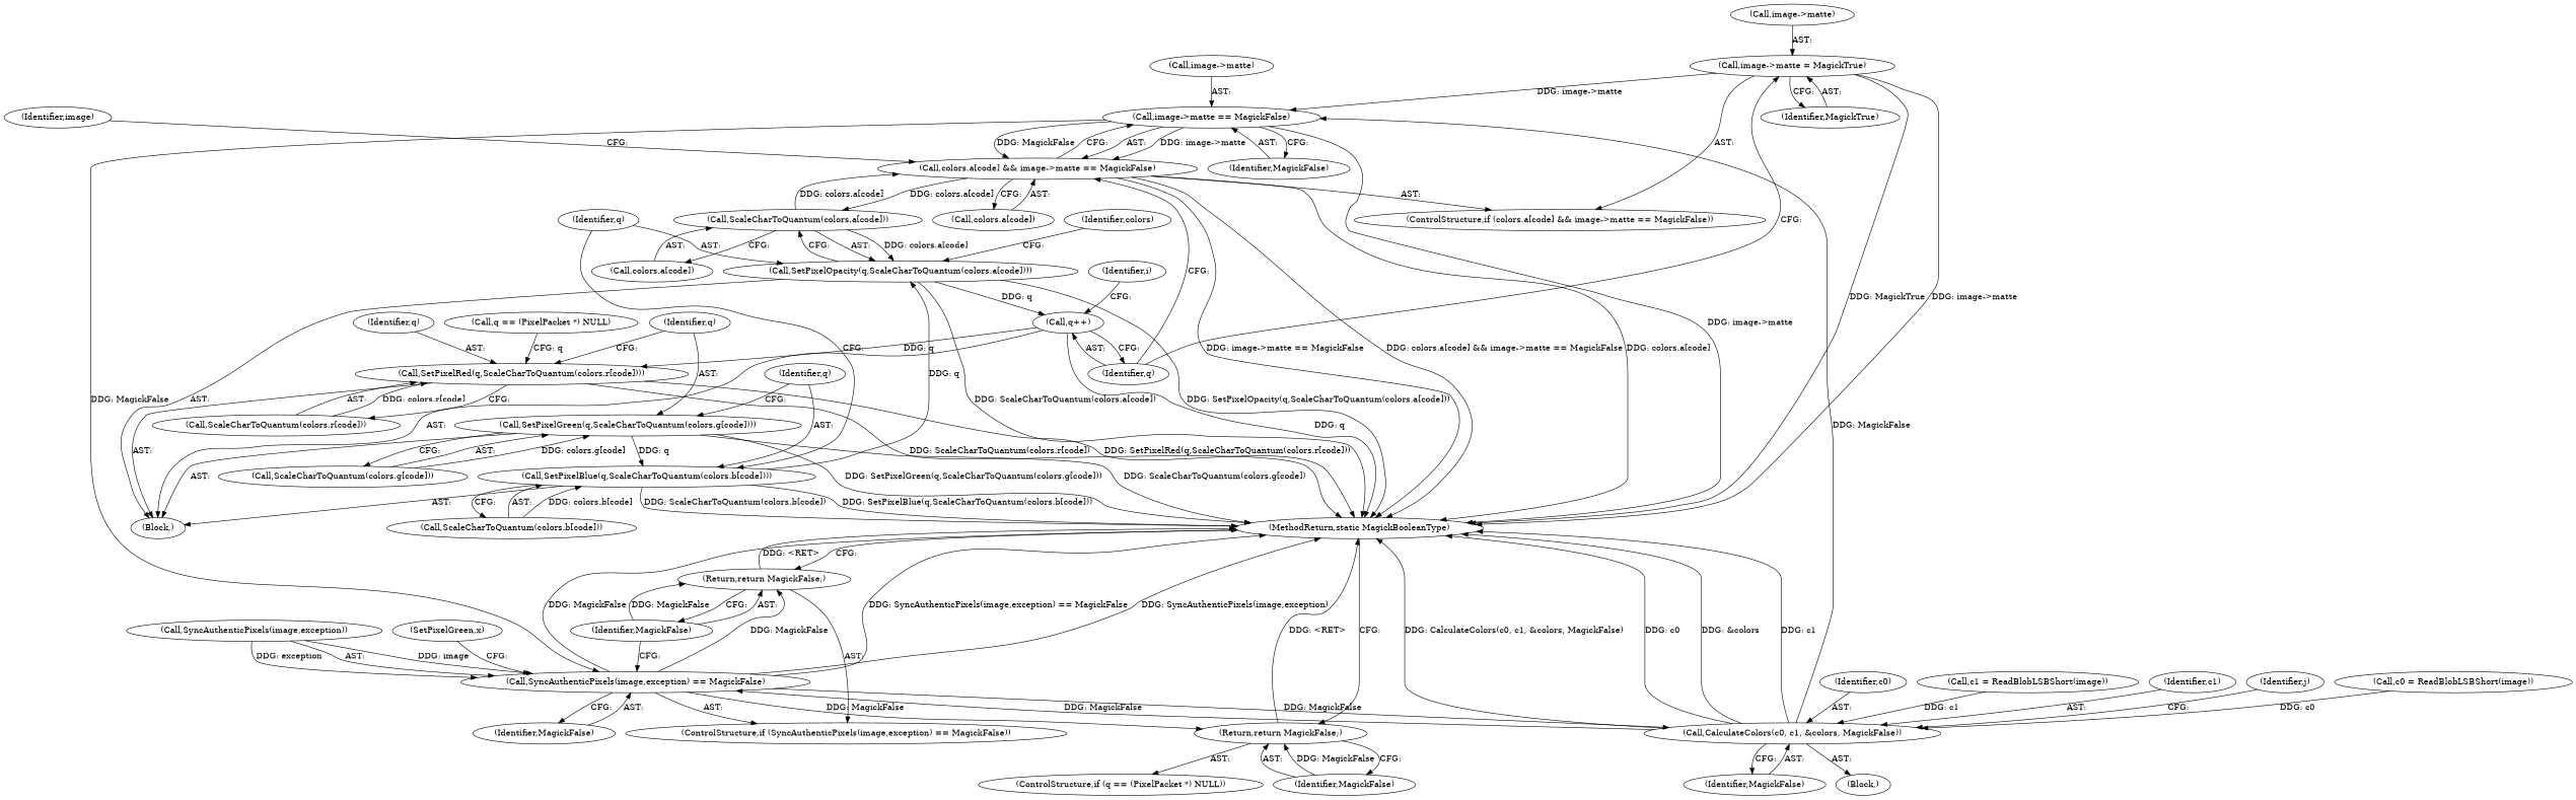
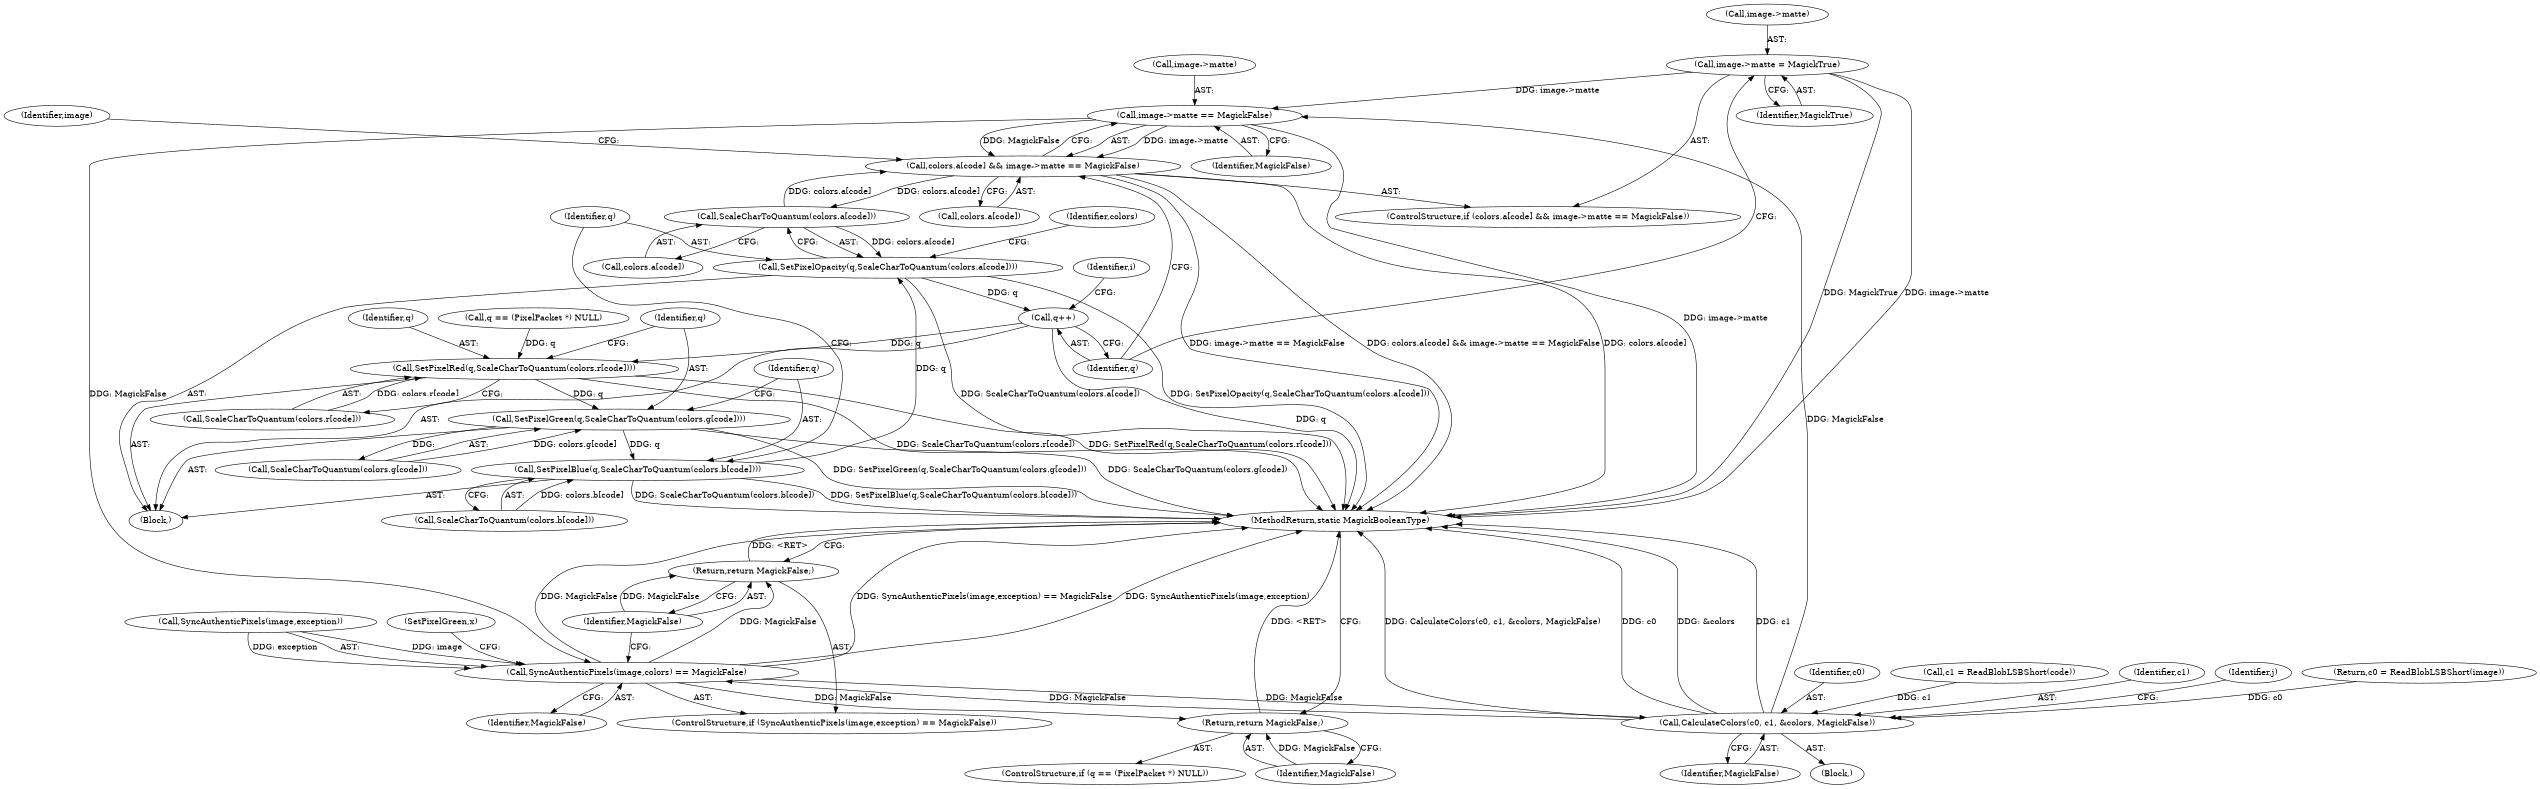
  digraph {
    n1 [label="(Call,image->matte = MagickTrue)"]
    n2 [label="(Call,image->matte == MagickFalse)"]
    n3 [label="(Identifier,MagickTrue)"]
    n4 [label="(MethodReturn,static MagickBooleanType)"]
    n5 [label="(ControlStructure,if (colors.a[code] && image->matte == MagickFalse))"]
    n6 [label="(Call,colors.a[code] && image->matte == MagickFalse)"]
-   n7 [label="(Call,SyncAuthenticPixels(image,exception) == MagickFalse)"]
+   n7 [label="(Call,SyncAuthenticPixels(image,colors) == MagickFalse)"]
    n8 [label="(Identifier,MagickFalse)"]
    n9 [label="(Return,return MagickFalse;)"]
    n10 [label="(Return,return MagickFalse;)"]
    n11 [label="(Call,ScaleCharToQuantum(colors.a[code]))"]
    n12 [label="(Call,colors.a[code])"]
    n13 [label="(Call,CalculateColors(c0, c1, &colors, MagickFalse))"]
    n14 [label="(ControlStructure,if (SyncAuthenticPixels(image,exception) == MagickFalse))"]
    n15 [label="(Identifier,MagickFalse)"]
    n16 [label="(Call,SetPixelOpacity(q,ScaleCharToQuantum(colors.a[code])))"]
    n17 [label="(Call,colors.a[code])"]
    n18 [label="(Call,q++)"]
    n19 [label="(Block,)"]
    n20 [label="(Call,SetPixelRed(q,ScaleCharToQuantum(colors.r[code])))"]
    n21 [label="(Identifier,q)"]
    n22 [label="(Call,SetPixelGreen(q,ScaleCharToQuantum(colors.g[code])))"]
    n23 [label="(Call,ScaleCharToQuantum(colors.r[code]))"]
    n24 [label="(Call,SetPixelBlue(q,ScaleCharToQuantum(colors.b[code])))"]
    n25 [label="(Call,ScaleCharToQuantum(colors.g[code]))"]
    n26 [label="(Call,ScaleCharToQuantum(colors.b[code]))"]
    n27 [label="(Identifier,MagickFalse)"]
    n28 [label="(ControlStructure,if (q == (PixelPacket *) NULL))"]
    n29 [label="(Identifier,MagickFalse)"]
    n30 [label="(Block,)"]
    n31 [label="(Identifier,MagickFalse)"]
    n32 [label="(Call,SyncAuthenticPixels(image,exception))"]
    n33 [label="(Identifier,image)"]
    n34 [label="(Identifier,c0)"]
    n35 [label="(Identifier,q)"]
    n36 [label="(Call,q == (PixelPacket *) NULL)"]
    n37 [label="(Call,image->matte)"]
-   n38 [label="(Call,c1 = ReadBlobLSBShort(image))"]
+   n38 [label="(Call,c1 = ReadBlobLSBShort(code))"]
    n39 [label="(Identifier,q)"]
    n40 [label="(Identifier,q)"]
    n41 [label="(Identifier,c1)"]
    n42 [label="(Identifier,j)"]
    n43 [label="(Call,image->matte)"]
-   n44 [label="(Call,c0 = ReadBlobLSBShort(image))"]
+   n44 [label="(Return,c0 = ReadBlobLSBShort(image))"]
    n45 [label="(Identifier,colors)"]
    n46 [label="(SetPixelGreen,x)"]
    n47 [label="(Identifier,i)"]
    n48 [label="(Identifier,q)"]
    n1 -> n2 [label="DDG: image->matte"]
    n1 -> n3 [label="CFG: "]
    n1 -> n4 [label="DDG: MagickTrue"]
    n1 -> n4 [label="DDG: image->matte"]
    n1 -> n5 [label="AST: "]
    n2 -> n4 [label="DDG: image->matte"]
    n2 -> n6 [label="AST: "]
    n2 -> n6 [label="DDG: image->matte"]
    n2 -> n6 [label="DDG: MagickFalse"]
    n2 -> n7 [label="DDG: MagickFalse"]
    n2 -> n8 [label="CFG: "]
    n3 -> n1 [label="AST: "]
    n4 -> n9 [label="CFG: "]
    n4 -> n10 [label="CFG: "]
    n6 -> n2 [label="CFG: "]
    n6 -> n4 [label="DDG: colors.a[code]"]
    n6 -> n4 [label="DDG: image->matte == MagickFalse"]
    n6 -> n4 [label="DDG: colors.a[code] && image->matte == MagickFalse"]
    n6 -> n5 [label="AST: "]
    n6 -> n11 [label="DDG: colors.a[code]"]
    n6 -> n12 [label="CFG: "]
    n7 -> n4 [label="DDG: SyncAuthenticPixels(image,exception) == MagickFalse"]
    n7 -> n4 [label="DDG: SyncAuthenticPixels(image,exception)"]
    n7 -> n4 [label="DDG: MagickFalse"]
    n7 -> n9 [label="DDG: MagickFalse"]
    n7 -> n10 [label="DDG: MagickFalse"]
    n7 -> n13 [label="DDG: MagickFalse"]
    n7 -> n14 [label="AST: "]
    n7 -> n15 [label="CFG: "]
    n8 -> n2 [label="AST: "]
    n9 -> n4 [label="DDG: <RET>"]
    n9 -> n27 [label="CFG: "]
    n9 -> n28 [label="AST: "]
    n10 -> n4 [label="DDG: <RET>"]
    n10 -> n14 [label="AST: "]
    n10 -> n31 [label="CFG: "]
    n11 -> n6 [label="DDG: colors.a[code]"]
    n11 -> n16 [label="AST: "]
    n11 -> n16 [label="DDG: colors.a[code]"]
    n11 -> n17 [label="CFG: "]
    n12 -> n6 [label="AST: "]
    n13 -> n2 [label="DDG: MagickFalse"]
    n13 -> n4 [label="DDG: CalculateColors(c0, c1, &colors, MagickFalse)"]
    n13 -> n4 [label="DDG: c0"]
    n13 -> n4 [label="DDG: &colors"]
    n13 -> n4 [label="DDG: c1"]
    n13 -> n7 [label="DDG: MagickFalse"]
    n13 -> n29 [label="CFG: "]
    n13 -> n30 [label="AST: "]
    n15 -> n7 [label="AST: "]
    n16 -> n4 [label="DDG: ScaleCharToQuantum(colors.a[code])"]
    n16 -> n4 [label="DDG: SetPixelOpacity(q,ScaleCharToQuantum(colors.a[code]))"]
    n16 -> n11 [label="CFG: "]
    n16 -> n18 [label="DDG: q"]
    n16 -> n19 [label="AST: "]
    n17 -> n11 [label="AST: "]
    n18 -> n4 [label="DDG: q"]
    n18 -> n19 [label="AST: "]
    n18 -> n20 [label="DDG: q"]
    n18 -> n21 [label="CFG: "]
    n20 -> n4 [label="DDG: ScaleCharToQuantum(colors.r[code])"]
    n20 -> n4 [label="DDG: SetPixelRed(q,ScaleCharToQuantum(colors.r[code]))"]
    n20 -> n19 [label="AST: "]
+   n20 -> n22 [label="DDG: q"]
    n20 -> n23 [label="CFG: "]
    n21 -> n1 [label="CFG: "]
    n21 -> n6 [label="CFG: "]
    n21 -> n18 [label="AST: "]
    n22 -> n4 [label="DDG: SetPixelGreen(q,ScaleCharToQuantum(colors.g[code]))"]
    n22 -> n4 [label="DDG: ScaleCharToQuantum(colors.g[code])"]
    n22 -> n19 [label="AST: "]
    n22 -> n24 [label="DDG: q"]
-   n22 -> n25 [label="CFG: "]
+   n22 -> n25 [label="DDG: "]
    n23 -> n20 [label="AST: "]
    n23 -> n20 [label="DDG: colors.r[code]"]
    n24 -> n4 [label="DDG: SetPixelBlue(q,ScaleCharToQuantum(colors.b[code]))"]
    n24 -> n4 [label="DDG: ScaleCharToQuantum(colors.b[code])"]
    n24 -> n16 [label="DDG: q"]
    n24 -> n19 [label="AST: "]
    n24 -> n26 [label="CFG: "]
    n25 -> n22 [label="AST: "]
    n25 -> n22 [label="DDG: colors.g[code]"]
    n26 -> n24 [label="AST: "]
    n26 -> n24 [label="DDG: colors.b[code]"]
    n27 -> n9 [label="AST: "]
    n27 -> n9 [label="DDG: MagickFalse"]
    n29 -> n13 [label="AST: "]
    n31 -> n7 [label="CFG: "]
    n31 -> n10 [label="AST: "]
    n31 -> n10 [label="DDG: MagickFalse"]
    n32 -> n7 [label="AST: "]
    n32 -> n7 [label="DDG: image"]
    n32 -> n7 [label="DDG: exception"]
    n33 -> n6 [label="CFG: "]
    n34 -> n13 [label="AST: "]
    n35 -> n20 [label="AST: "]
-   n36 -> n20 [label="CFG: q"]
+   n36 -> n20 [label="DDG: q"]
    n37 -> n2 [label="AST: "]
    n38 -> n13 [label="DDG: c1"]
    n39 -> n22 [label="CFG: "]
    n39 -> n24 [label="AST: "]
    n40 -> n16 [label="AST: "]
    n40 -> n24 [label="CFG: "]
    n41 -> n13 [label="AST: "]
    n42 -> n13 [label="CFG: "]
    n43 -> n1 [label="AST: "]
    n44 -> n13 [label="DDG: c0"]
    n45 -> n16 [label="CFG: "]
    n46 -> n7 [label="CFG: "]
    n47 -> n18 [label="CFG: "]
    n48 -> n20 [label="CFG: "]
    n48 -> n22 [label="AST: "]
  }
